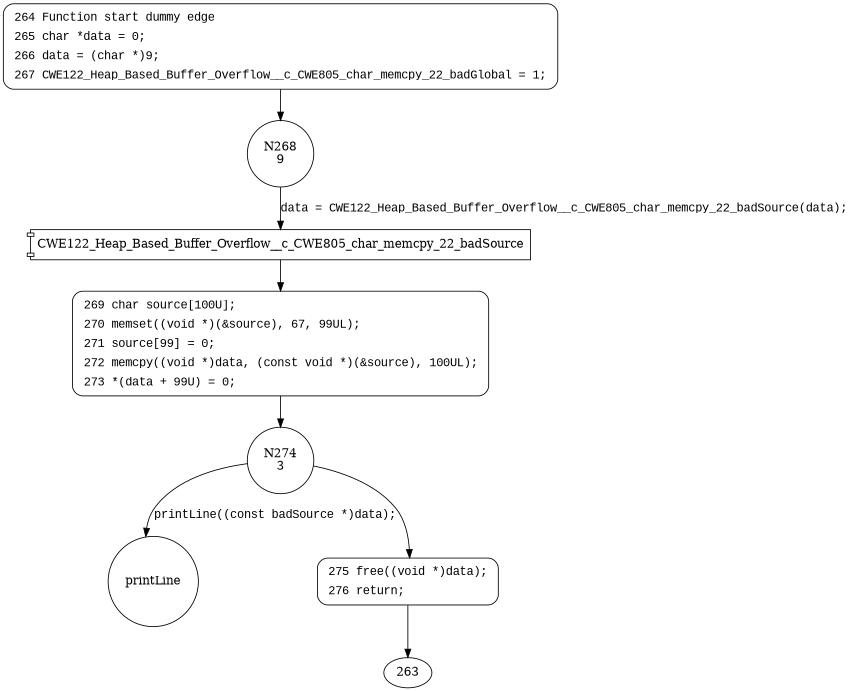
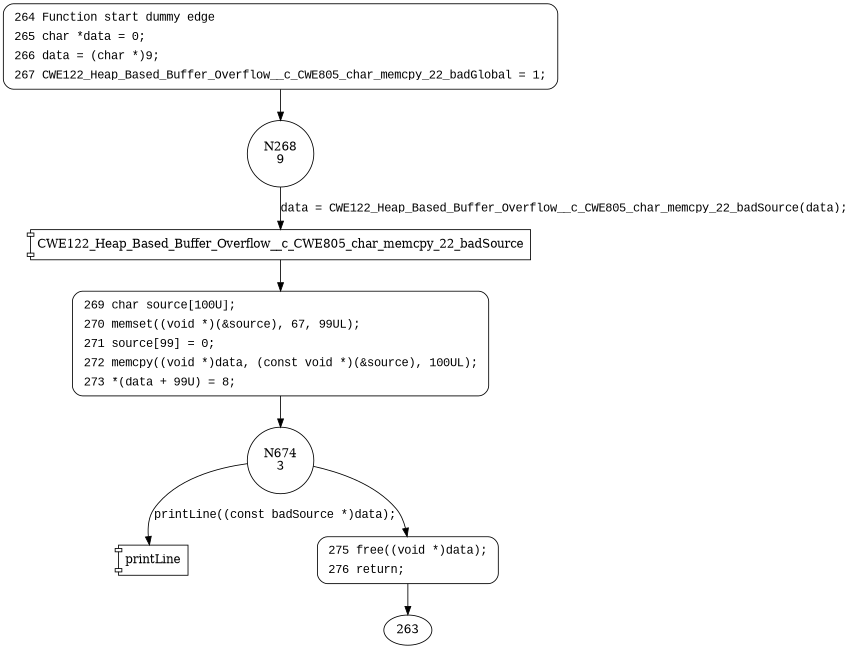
  digraph {
    node [shape=Mrecord]
    edge [fontname="Courier New"]
    n1 [label="N268\n9" shape=circle]
    n2 [label=CWE122_Heap_Based_Buffer_Overflow__c_CWE805_char_memcpy_22_badSource shape=component]
-   n3 [fillcolor=white fontname="Courier New" label=<<table border="0" cellborder="0" cellpadding="3" bgcolor="white"><tr><td align="right">269</td><td align="left">char source[100U];</td></tr><tr><td align="right">270</td><td align="left">memset((void *)(&amp;source), 67, 99UL);</td></tr><tr><td align="right">271</td><td align="left">source[99] = 0;</td></tr><tr><td align="right">272</td><td align="left">memcpy((void *)data, (const void *)(&amp;source), 100UL);</td></tr><tr><td align="right">273</td><td align="left">*(data + 99U) = 0;</td></tr></table>> penwidth=1 style="filled,bold"]
-   n4 [label="N274\n3" shape=circle]
-   n5 [label=printLine shape=circle]
+   n3 [fillcolor=white fontname="Courier New" label=<<table border="0" cellborder="0" cellpadding="3" bgcolor="white"><tr><td align="right">269</td><td align="left">char source[100U];</td></tr><tr><td align="right">270</td><td align="left">memset((void *)(&amp;source), 67, 99UL);</td></tr><tr><td align="right">271</td><td align="left">source[99] = 0;</td></tr><tr><td align="right">272</td><td align="left">memcpy((void *)data, (const void *)(&amp;source), 100UL);</td></tr><tr><td align="right">273</td><td align="left">*(data + 99U) = 8;</td></tr></table>> penwidth=1 style="filled,bold"]
+   n4 [label="N674\n3" shape=circle]
+   n5 [label=printLine shape=component]
    n6 [fillcolor=white fontname="Courier New" label=<<table border="0" cellborder="0" cellpadding="3" bgcolor="white"><tr><td align="right">275</td><td align="left">free((void *)data);</td></tr><tr><td align="right">276</td><td align="left">return;</td></tr></table>> penwidth=1 style="filled,bold"]
    263 [shape=""]
    n8 [fillcolor=white fontname="Courier New" label=<<table border="0" cellborder="0" cellpadding="3" bgcolor="white"><tr><td align="right">264</td><td align="left">Function start dummy edge</td></tr><tr><td align="right">265</td><td align="left">char *data = 0;</td></tr><tr><td align="right">266</td><td align="left">data = (char *)9;</td></tr><tr><td align="right">267</td><td align="left">CWE122_Heap_Based_Buffer_Overflow__c_CWE805_char_memcpy_22_badGlobal = 1;</td></tr></table>> penwidth=1 style="filled,bold"]
    n1 -> n2 [label="data = CWE122_Heap_Based_Buffer_Overflow__c_CWE805_char_memcpy_22_badSource(data);"]
    n2 -> n3
    n3 -> n4 [fontname=""]
    n4 -> n5 [label="printLine((const badSource *)data);"]
    n4 -> n6
    n6 -> 263 [fontname=""]
    n8 -> n1 [fontname=""]
  }
